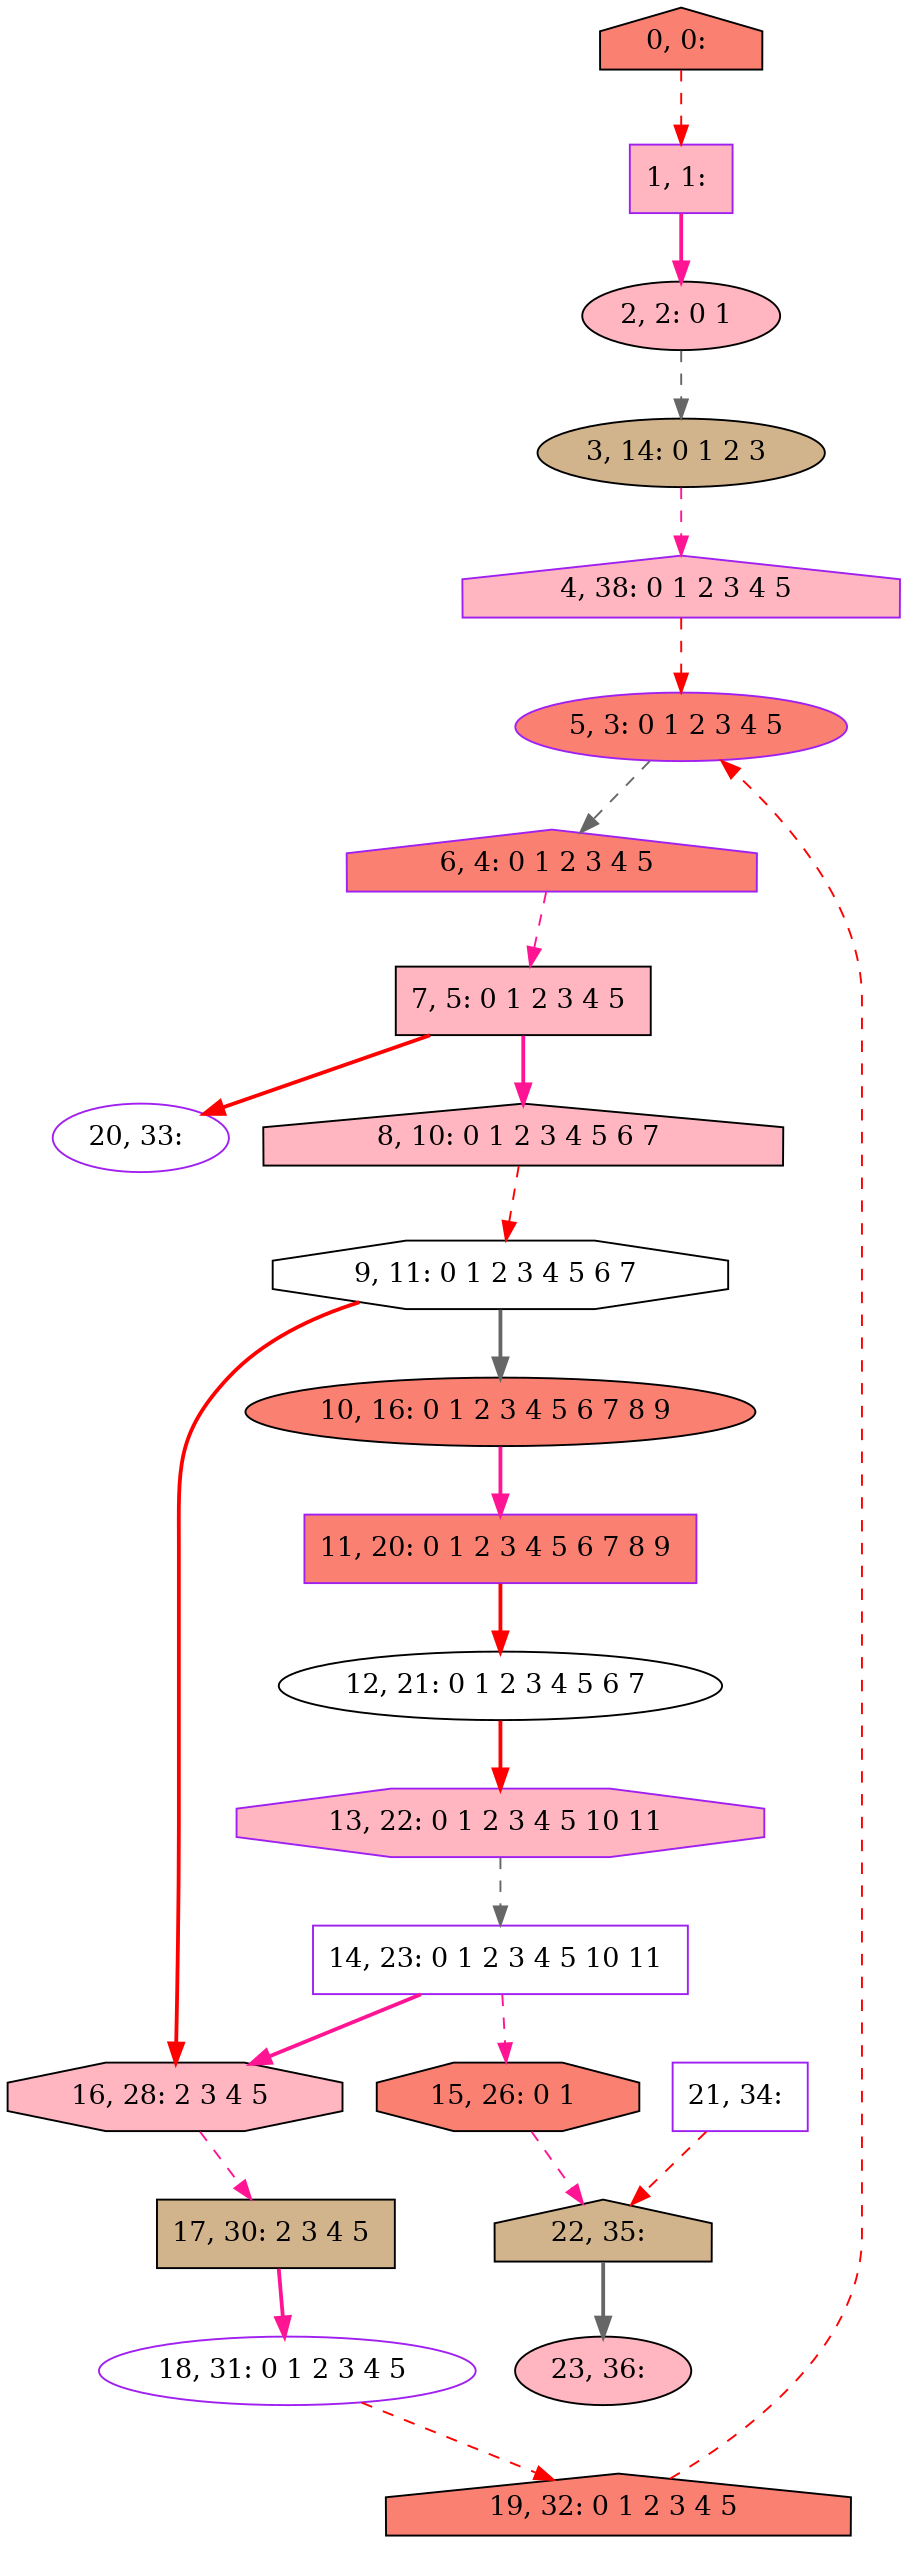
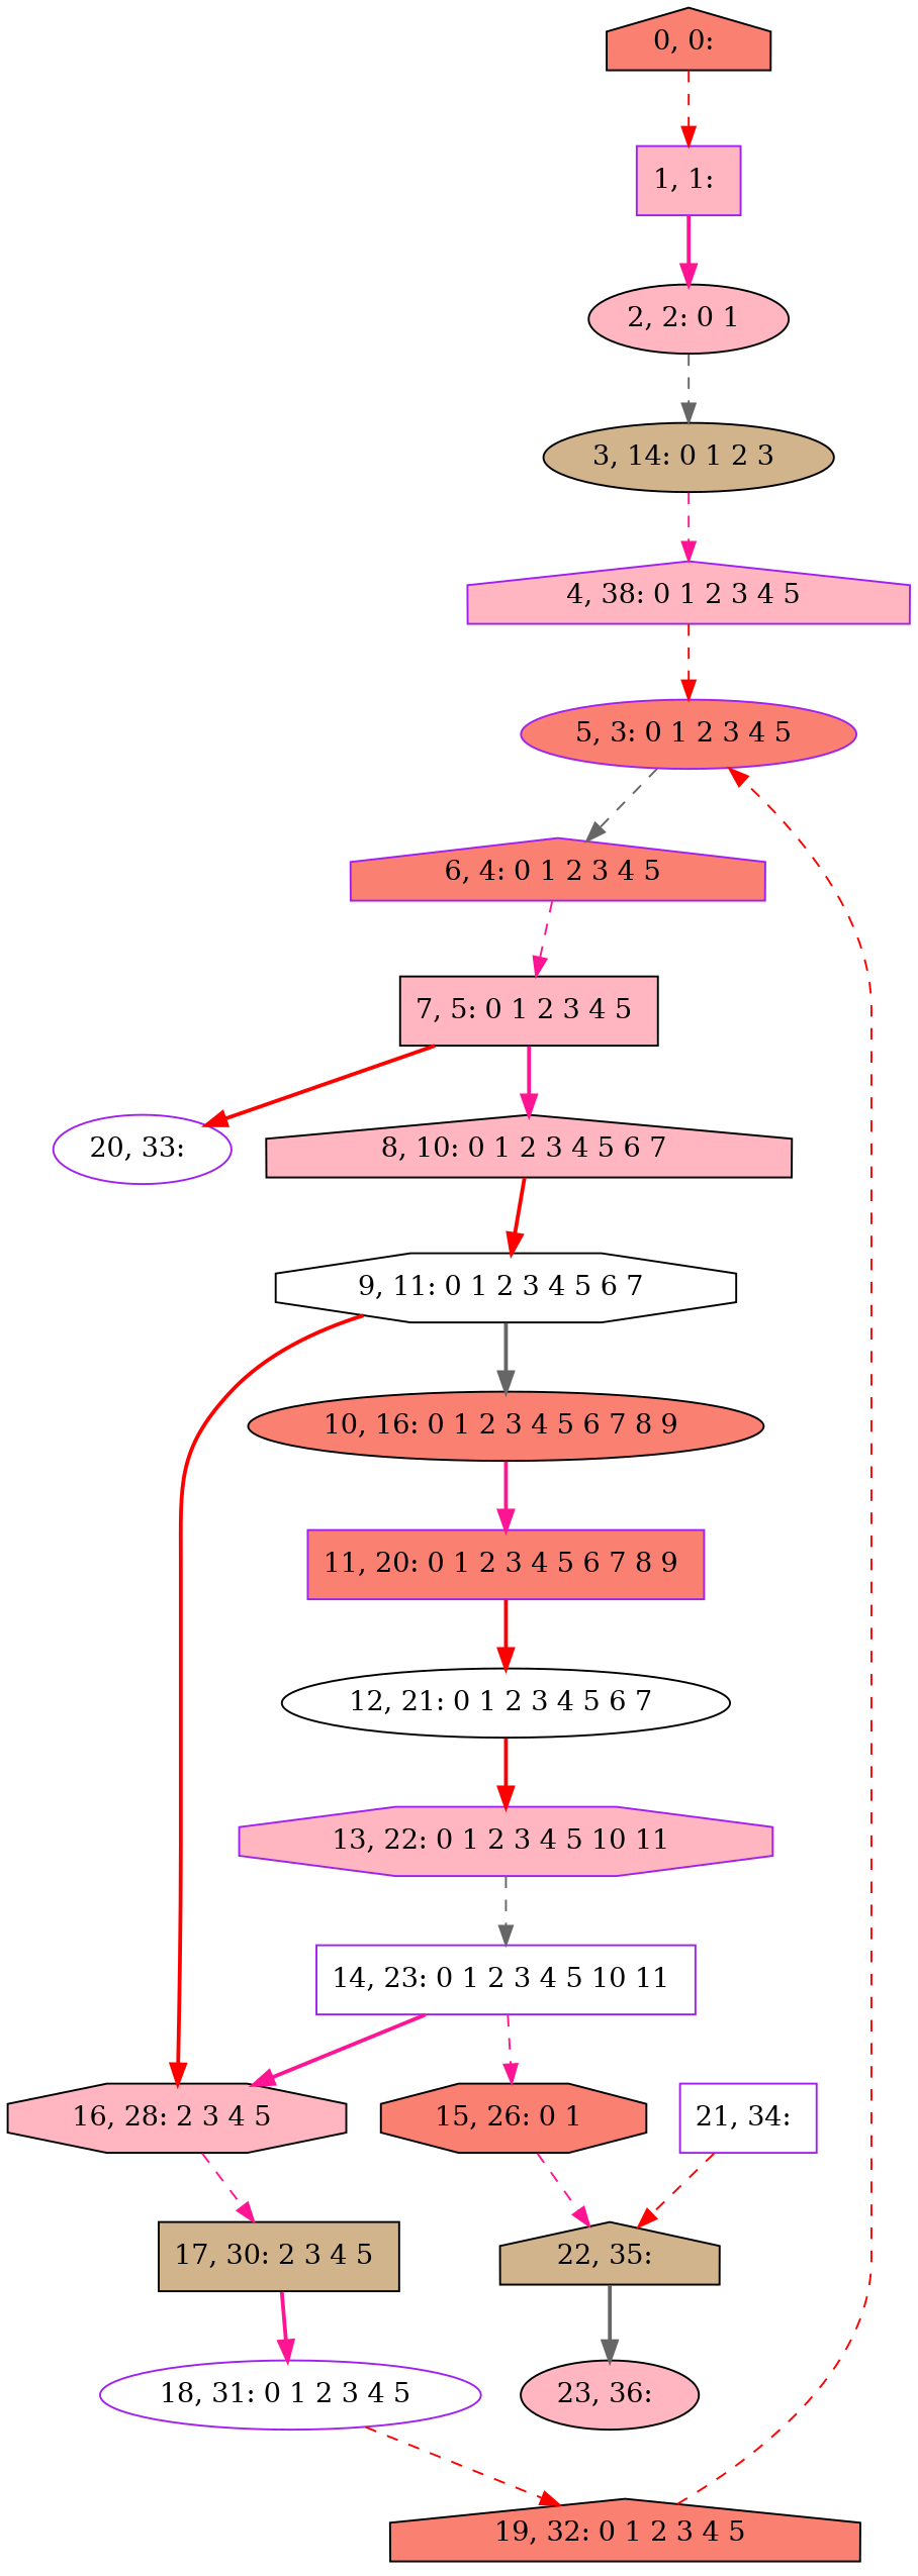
  digraph {
    node [color=black fillcolor=lightpink shape=ellipse style=filled]
    edge [color=red style=dashed]
    n1 [fillcolor=salmon label="0, 0: " shape=house]
    n2 [color=purple label="1, 1: " shape=box]
    n3 [label="2, 2: 0 1 "]
    n4 [fillcolor=tan label="3, 14: 0 1 2 3 "]
    n5 [color=purple label="4, 38: 0 1 2 3 4 5 " shape=house]
    n6 [color=purple fillcolor=salmon label="5, 3: 0 1 2 3 4 5 "]
    n7 [color=purple fillcolor=salmon label="6, 4: 0 1 2 3 4 5 " shape=house]
    n8 [label="7, 5: 0 1 2 3 4 5 " shape=box]
    n9 [label="8, 10: 0 1 2 3 4 5 6 7 " shape=house]
    n10 [color=purple fillcolor=white label="20, 33: "]
    n11 [fillcolor=white label="9, 11: 0 1 2 3 4 5 6 7 " shape=octagon]
    n12 [fillcolor=salmon label="10, 16: 0 1 2 3 4 5 6 7 8 9 "]
    n13 [label="16, 28: 2 3 4 5 " shape=octagon]
    n14 [color=purple fillcolor=salmon label="11, 20: 0 1 2 3 4 5 6 7 8 9 " shape=box]
    n15 [fillcolor=tan label="17, 30: 2 3 4 5 " shape=box]
    n16 [fillcolor=white label="12, 21: 0 1 2 3 4 5 6 7 "]
    n17 [color=purple label="13, 22: 0 1 2 3 4 5 10 11 " shape=octagon]
    n18 [color=purple fillcolor=white label="14, 23: 0 1 2 3 4 5 10 11 " shape=box]
    n19 [fillcolor=salmon label="15, 26: 0 1 " shape=octagon]
    n20 [fillcolor=tan label="22, 35: " shape=house]
    n21 [label="23, 36: "]
    n22 [color=purple fillcolor=white label="18, 31: 0 1 2 3 4 5 "]
    n23 [fillcolor=salmon label="19, 32: 0 1 2 3 4 5 " shape=house]
    n24 [color=purple fillcolor=white label="21, 34: " shape=box]
    n1 -> n2
    n2 -> n3 [color=deeppink style=bold]
    n3 -> n4 [color=gray40]
    n4 -> n5 [color=deeppink]
    n5 -> n6
    n6 -> n7 [color=gray40]
    n7 -> n8 [color=deeppink]
    n8 -> n9 [color=deeppink style=bold]
    n8 -> n10 [style=bold]
-   n9 -> n11
+   n9 -> n11 [style=bold]
    n11 -> n12 [color=gray40 style=bold]
    n11 -> n13 [style=bold]
    n12 -> n14 [color=deeppink style=bold]
    n13 -> n15 [color=deeppink]
    n14 -> n16 [style=bold]
    n15 -> n22 [color=deeppink style=bold]
    n16 -> n17 [style=bold]
    n17 -> n18 [color=gray40]
    n18 -> n13 [color=deeppink style=bold]
    n18 -> n19 [color=deeppink]
    n19 -> n20 [color=deeppink]
    n20 -> n21 [color=gray40 style=bold]
    n22 -> n23
    n23 -> n6
    n24 -> n20
  }
